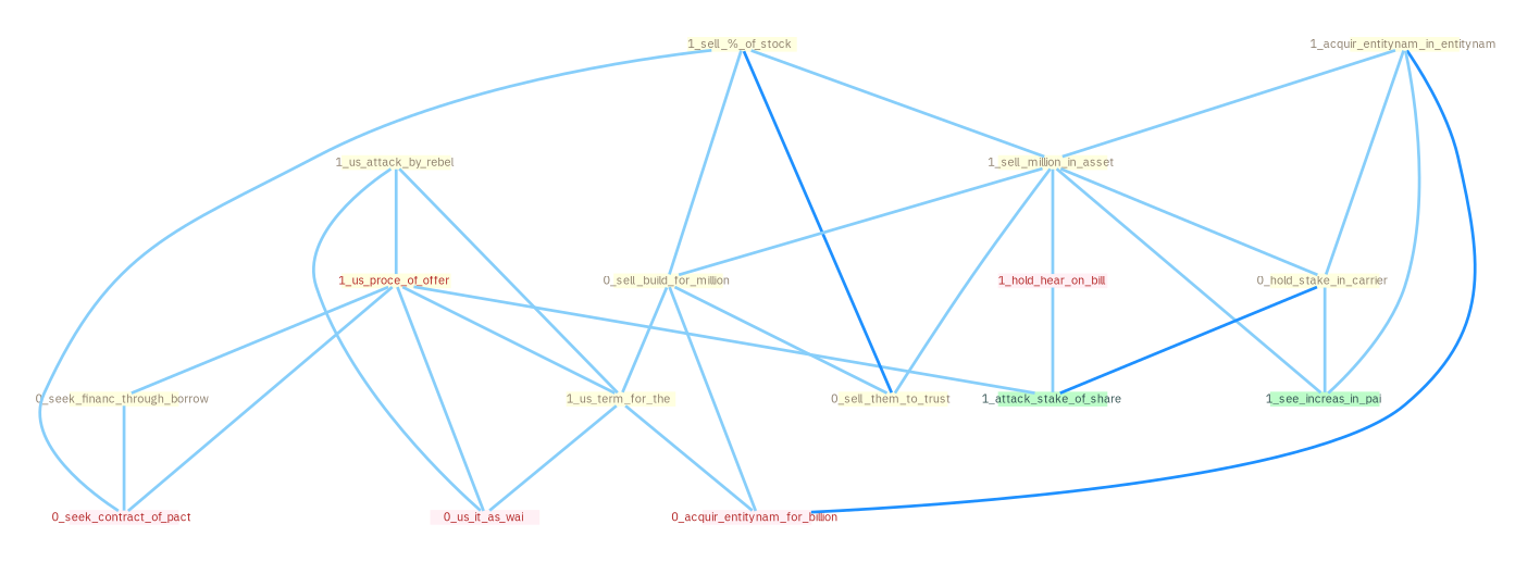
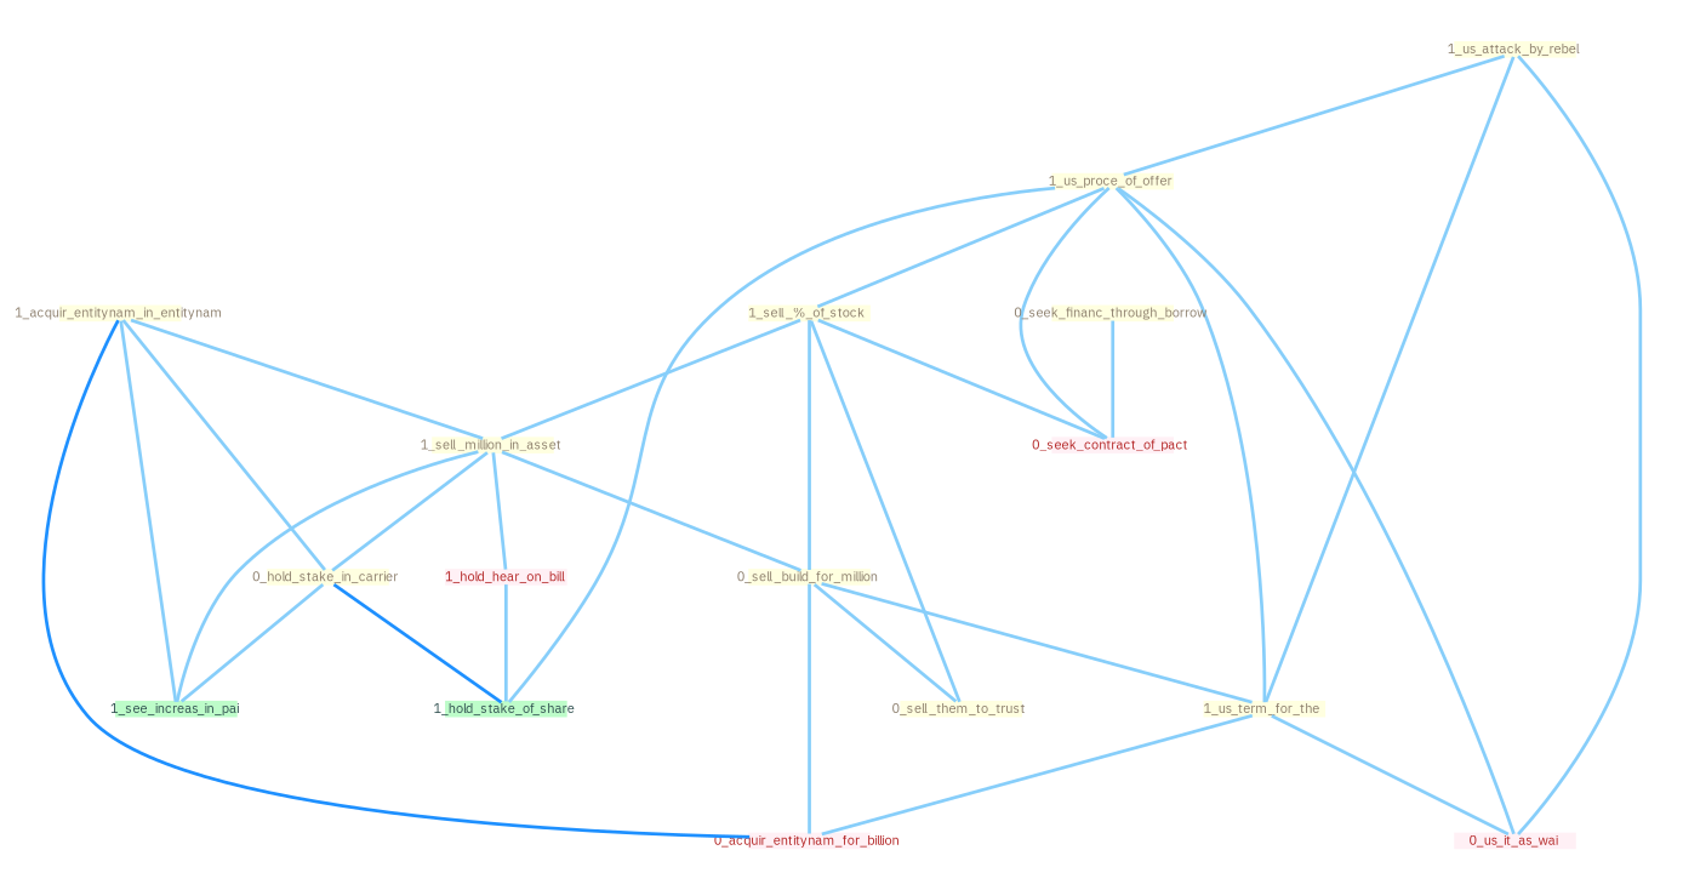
  graph {
    fontname="IBM Plex Sans"
    node [color="#ffffe0" fixedsize=true fontcolor="#8b7d6b" fontname="IBM Plex Sans" fontsize=4 shape=polygon style=filled]
    edge [color="#87cefa" fontname="IBM Plex Sans" w=1]
    "1_acquir_entitynam_in_entitynam " [height=.06 width=.5]
    "1_us_attack_by_rebel " [height=.06 width=.5]
-   "1_us_proce_of_offer " [fontcolor="#b22222" height=.06 width=.5]
+   "1_us_proce_of_offer " [height=.06 width=.5]
    "1_sell_%_of_stock " [height=.06 width=.5]
    "1_sell_million_in_asset " [height=.06 width=.5]
    "0_seek_financ_through_borrow " [height=.06 width=.5]
    "0_sell_build_for_million " [height=.06 width=.5]
    "1_us_term_for_the " [height=.06 width=.5]
    "0_sell_them_to_trust " [height=.06 width=.5]
    "0_hold_stake_in_carrier " [height=.06 width=.5]
    "0_seek_contract_of_pact " [color="#fff0f5" fontcolor="#b22222" height=.06 width=.5]
    "0_us_it_as_wai " [color="#fff0f5" fontcolor="#b22222" height=.06 width=.5]
    "0_acquir_entitynam_for_billion " [color="#fff0f5" fontcolor="#b22222" height=.06 width=.5]
    "1_hold_hear_on_bill " [color="#fff0f5" fontcolor="#b22222" height=.06 width=.5]
    "1_see_increas_in_pai " [color="#BDFCC9" fontcolor="#2f4f4f" height=.06 width=.5]
-   "1_hold_stake_of_share " [color="#BDFCC9" fontcolor="#2f4f4f" height=.06 width=.5 label="1_attack_stake_of_share"]
+   "1_hold_stake_of_share " [color="#BDFCC9" fontcolor="#2f4f4f" height=.06 width=.5]
    subgraph sub_1 {
      "1_acquir_entitynam_in_entitynam "
      "1_us_attack_by_rebel "
      "1_us_proce_of_offer "
      "1_sell_%_of_stock "
      "1_sell_million_in_asset "
      "0_seek_financ_through_borrow "
      "0_sell_build_for_million "
      "1_us_term_for_the "
      "0_sell_them_to_trust "
      "0_hold_stake_in_carrier "
    }
    subgraph sub_2 {
      "0_seek_contract_of_pact "
      "0_us_it_as_wai "
      "0_acquir_entitynam_for_billion "
      "1_hold_hear_on_bill "
    }
    "1_acquir_entitynam_in_entitynam " -- "1_sell_million_in_asset "
    "1_acquir_entitynam_in_entitynam " -- "0_hold_stake_in_carrier "
    "1_acquir_entitynam_in_entitynam " -- "0_acquir_entitynam_for_billion " [color="#1e90ff" w=2]
    "1_acquir_entitynam_in_entitynam " -- "1_see_increas_in_pai "
    "1_us_attack_by_rebel " -- "1_us_proce_of_offer "
    "1_us_attack_by_rebel " -- "1_us_term_for_the "
    "1_us_attack_by_rebel " -- "0_us_it_as_wai "
-   "1_us_proce_of_offer " -- "0_seek_financ_through_borrow "
+   "1_us_proce_of_offer " -- "1_sell_%_of_stock "
    "1_us_proce_of_offer " -- "1_us_term_for_the "
    "1_us_proce_of_offer " -- "0_seek_contract_of_pact "
    "1_us_proce_of_offer " -- "0_us_it_as_wai "
    "1_us_proce_of_offer " -- "1_hold_stake_of_share "
    "1_sell_%_of_stock " -- "1_sell_million_in_asset "
    "1_sell_%_of_stock " -- "0_sell_build_for_million "
-   "1_sell_%_of_stock " -- "0_sell_them_to_trust " [color="#1e90ff"]
+   "1_sell_%_of_stock " -- "0_sell_them_to_trust "
    "1_sell_%_of_stock " -- "0_seek_contract_of_pact "
    "1_sell_million_in_asset " -- "0_sell_build_for_million "
-   "1_sell_million_in_asset " -- "0_sell_them_to_trust "
    "1_sell_million_in_asset " -- "0_hold_stake_in_carrier "
    "1_sell_million_in_asset " -- "1_hold_hear_on_bill "
    "1_sell_million_in_asset " -- "1_see_increas_in_pai "
    "0_seek_financ_through_borrow " -- "0_seek_contract_of_pact "
    "0_sell_build_for_million " -- "1_us_term_for_the "
    "0_sell_build_for_million " -- "0_sell_them_to_trust "
    "0_sell_build_for_million " -- "0_acquir_entitynam_for_billion "
    "1_us_term_for_the " -- "0_us_it_as_wai "
    "1_us_term_for_the " -- "0_acquir_entitynam_for_billion "
    "0_hold_stake_in_carrier " -- "1_see_increas_in_pai "
    "0_hold_stake_in_carrier " -- "1_hold_stake_of_share " [color="#1e90ff" w=2]
    "1_hold_hear_on_bill " -- "1_hold_stake_of_share "
  }
